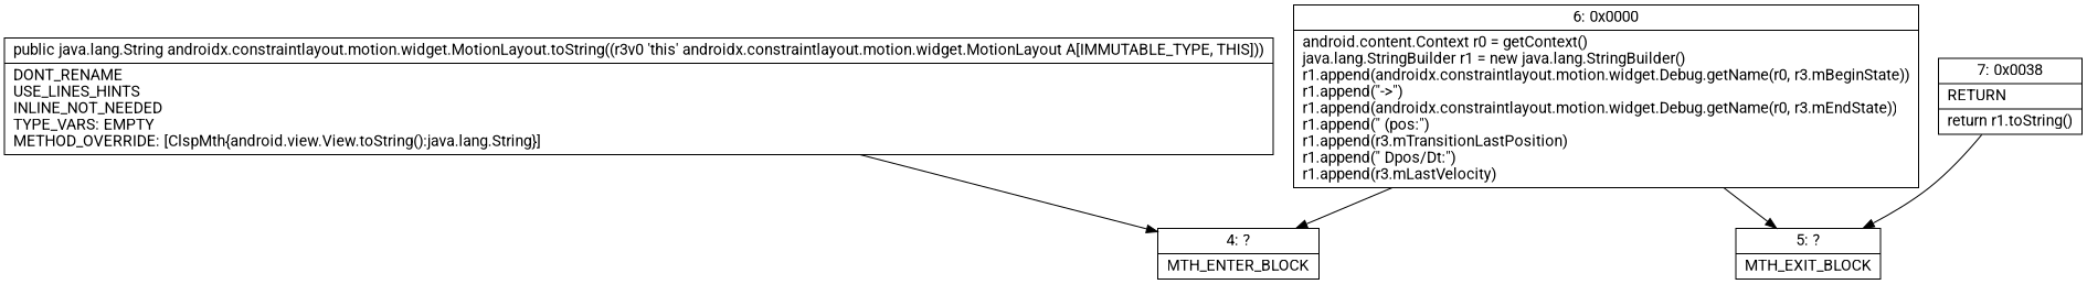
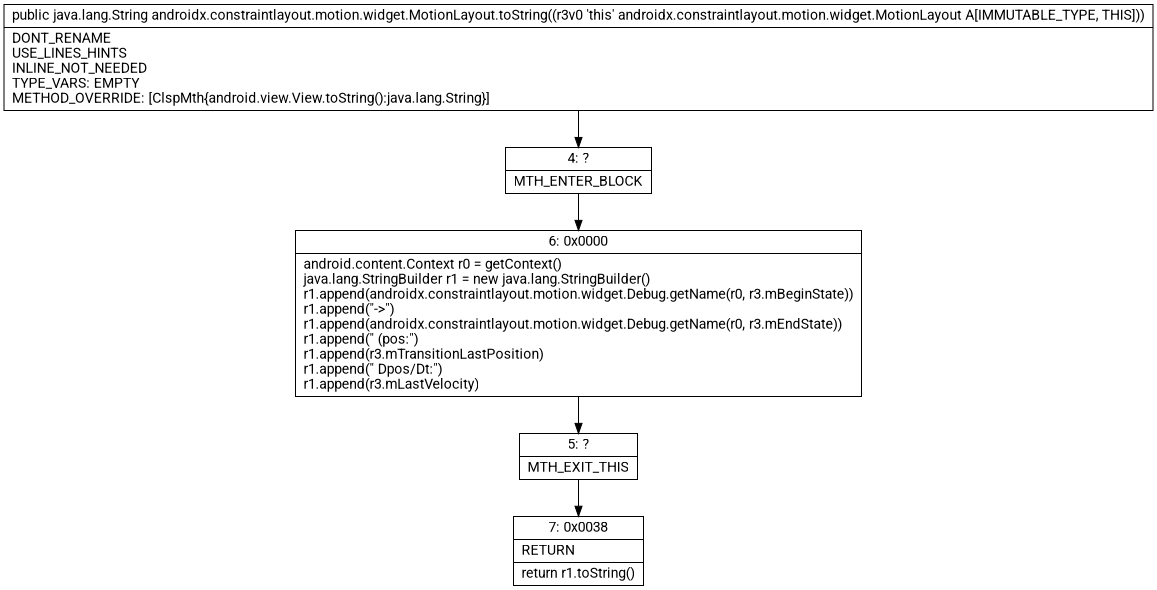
  digraph {
    fontname=Roboto
    node [fontname=Roboto shape=record]
    edge [fontname=Roboto]
    n1 [label="{4\:\ ?|MTH_ENTER_BLOCK\l}"]
    n2 [label="{6\:\ 0x0000|android.content.Context r0 = getContext()\ljava.lang.StringBuilder r1 = new java.lang.StringBuilder()\lr1.append(androidx.constraintlayout.motion.widget.Debug.getName(r0, r3.mBeginState))\lr1.append(\"\-\>\")\lr1.append(androidx.constraintlayout.motion.widget.Debug.getName(r0, r3.mEndState))\lr1.append(\" (pos:\")\lr1.append(r3.mTransitionLastPosition)\lr1.append(\" Dpos\/Dt:\")\lr1.append(r3.mLastVelocity)\l}"]
-   n3 [label="{5\:\ ?|MTH_EXIT_BLOCK\l}"]
+   n3 [label="{5\:\ ?|MTH_EXIT_THIS\l}"]
    n4 [label="{7\:\ 0x0038|RETURN\l|return r1.toString()\l}"]
    n5 [label="{public java.lang.String androidx.constraintlayout.motion.widget.MotionLayout.toString((r3v0 'this' androidx.constraintlayout.motion.widget.MotionLayout A[IMMUTABLE_TYPE, THIS]))  | DONT_RENAME\lUSE_LINES_HINTS\lINLINE_NOT_NEEDED\lTYPE_VARS: EMPTY\lMETHOD_OVERRIDE: [ClspMth\{android.view.View.toString():java.lang.String\}]\l}"]
-   n2 -> n1
+   n1 -> n2
    n2 -> n3
-   n4 -> n3
+   n3 -> n4
    n5 -> n1
  }
